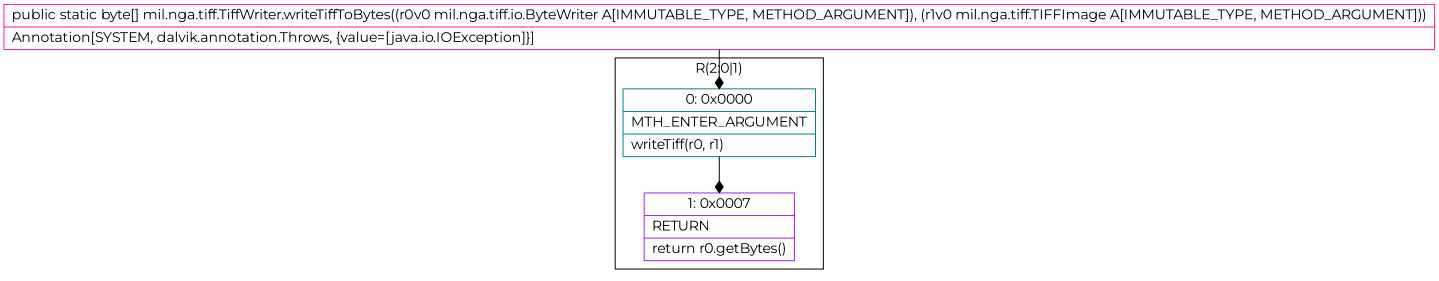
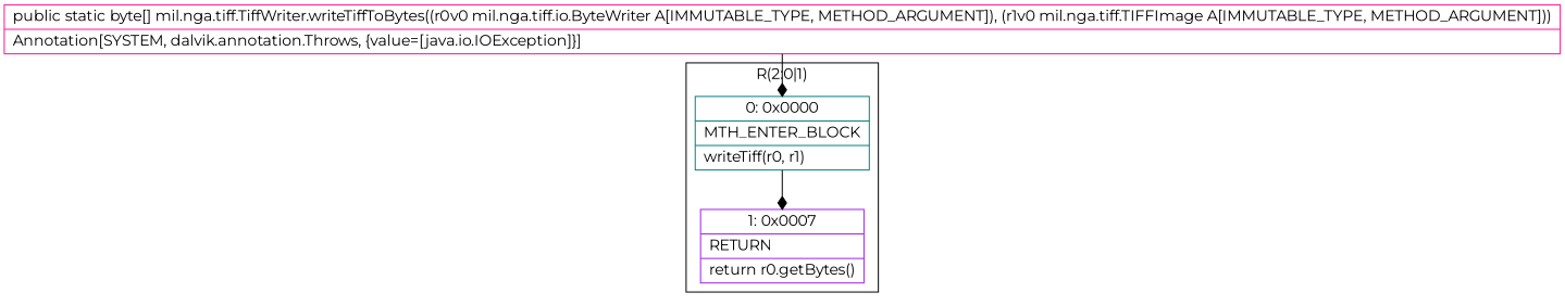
  digraph {
    fontname=Montserrat
    node [shape=record fontname=Montserrat]
    edge [arrowhead=diamond fontname=Montserrat]
-   n1 [color=teal label="{0\:\ 0x0000|MTH_ENTER_ARGUMENT\l|writeTiff(r0, r1)\l}"]
+   n1 [color=teal label="{0\:\ 0x0000|MTH_ENTER_BLOCK\l|writeTiff(r0, r1)\l}"]
    n2 [color=purple label="{1\:\ 0x0007|RETURN\l|return r0.getBytes()\l}"]
    n3 [label="{public static byte[] mil.nga.tiff.TiffWriter.writeTiffToBytes((r0v0 mil.nga.tiff.io.ByteWriter A[IMMUTABLE_TYPE, METHOD_ARGUMENT]), (r1v0 mil.nga.tiff.TIFFImage A[IMMUTABLE_TYPE, METHOD_ARGUMENT]))  | Annotation[SYSTEM, dalvik.annotation.Throws, \{value=[java.io.IOException]\}]\l}" color=deeppink]
    subgraph cluster_1 {
      label="R(2:0|1)"
      n1
      n2
    }
    n1 -> n2
    n3 -> n1
  }
